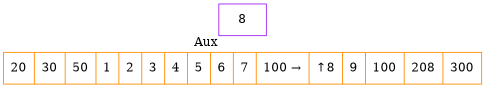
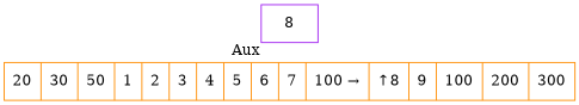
  digraph {
    rankdir=LR
    node [shape=record]
-   n1 [label="{ 20|30|50|1|2|3|4|5|6|7|100 → | ↑ 8|9|100|208|300}" color=darkorange]
+   n1 [label="{ 20|30|50|1|2|3|4|5|6|7|100 → | ↑ 8|9|100|200|300}" color=darkorange]
    n2 [label="{8}" xlabel=Aux color=purple]
  }
